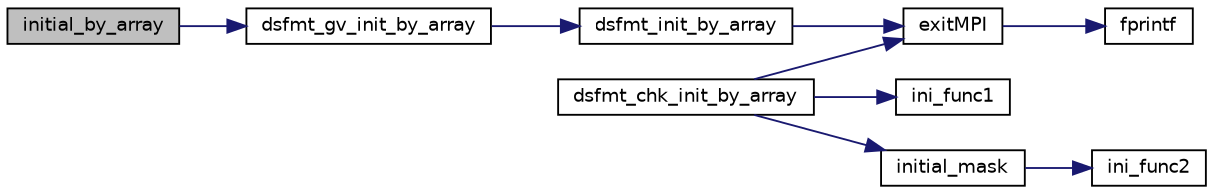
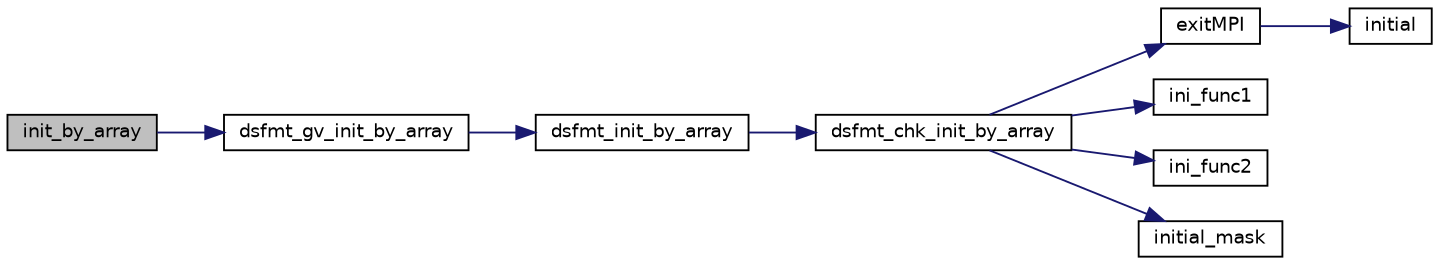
  digraph {
    rankdir=LR
    node [color=black fillcolor=white fontname=Helvetica fontsize=10 shape=record style=filled]
    edge [color=midnightblue fontname=Helvetica fontsize=10 labelfontname=Helvetica labelfontsize=10 style=solid]
-   n1 [fillcolor=grey75 fontcolor=black height=0.2 label=initial_by_array width=0.4]
+   n1 [fillcolor=grey75 fontcolor=black height=0.2 label=init_by_array width=0.4]
    n2 [height=0.2 label=dsfmt_gv_init_by_array width=0.4]
    n3 [height=0.2 label=dsfmt_init_by_array width=0.4]
    n4 [height=0.2 label=dsfmt_chk_init_by_array width=0.4]
    n5 [height=0.2 label=exitMPI width=0.4]
    n6 [height=0.2 label=ini_func1 width=0.4]
    n7 [height=0.2 label=ini_func2 width=0.4]
    n8 [height=0.2 label=initial_mask width=0.4]
-   n9 [height=0.2 label=fprintf width=0.4]
+   n9 [height=0.2 label=initial width=0.4]
    n1 -> n2
    n2 -> n3
-   n3 -> n5
+   n3 -> n4
    n4 -> n5
    n4 -> n6
-   n8 -> n7
+   n4 -> n7
    n4 -> n8
    n5 -> n9
  }
